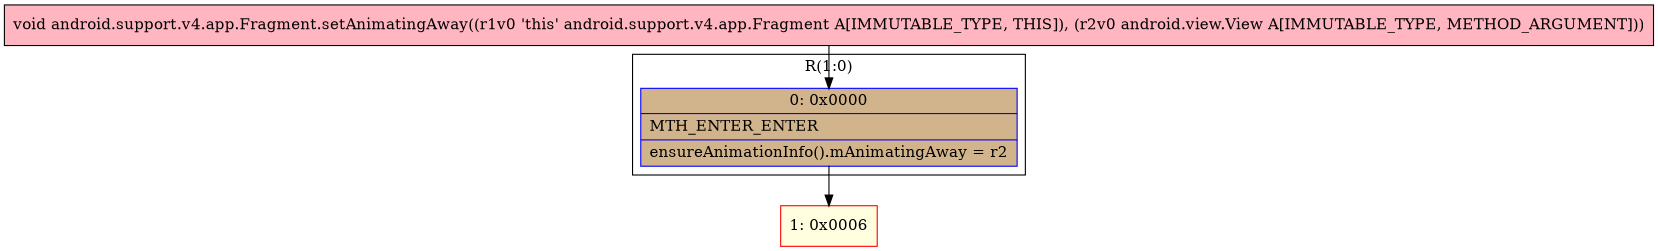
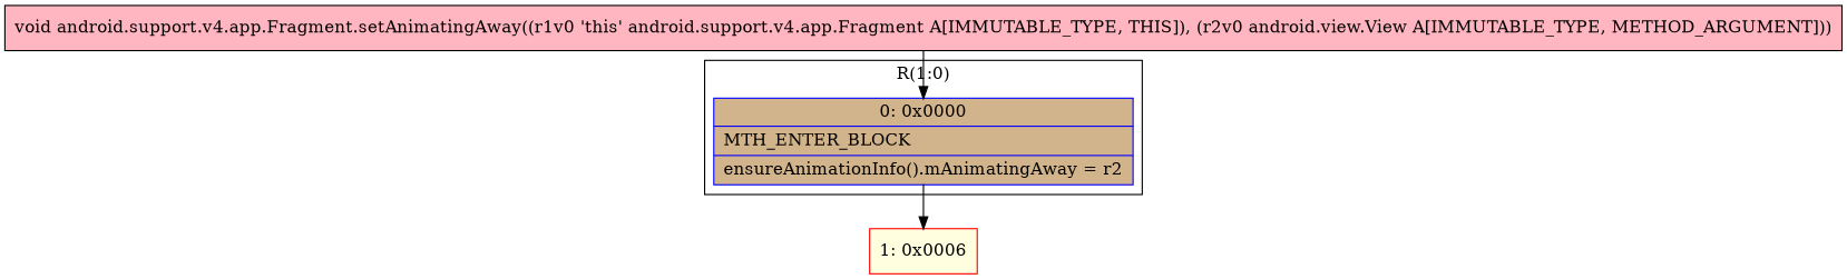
  digraph {
    node [shape=record style=filled]
    edge [style=solid]
-   n1 [color=blue label="{0\:\ 0x0000|MTH_ENTER_ENTER\l|ensureAnimationInfo().mAnimatingAway = r2\l}" fillcolor=tan]
+   n1 [color=blue label="{0\:\ 0x0000|MTH_ENTER_BLOCK\l|ensureAnimationInfo().mAnimatingAway = r2\l}" fillcolor=tan]
    n2 [color=red label="{1\:\ 0x0006}" fillcolor=lightyellow]
    n3 [label="{void android.support.v4.app.Fragment.setAnimatingAway((r1v0 'this' android.support.v4.app.Fragment A[IMMUTABLE_TYPE, THIS]), (r2v0 android.view.View A[IMMUTABLE_TYPE, METHOD_ARGUMENT])) }" fillcolor=lightpink]
    subgraph cluster_1 {
      label="R(1:0)"
      n1
    }
    n1 -> n2
    n3 -> n1
  }
